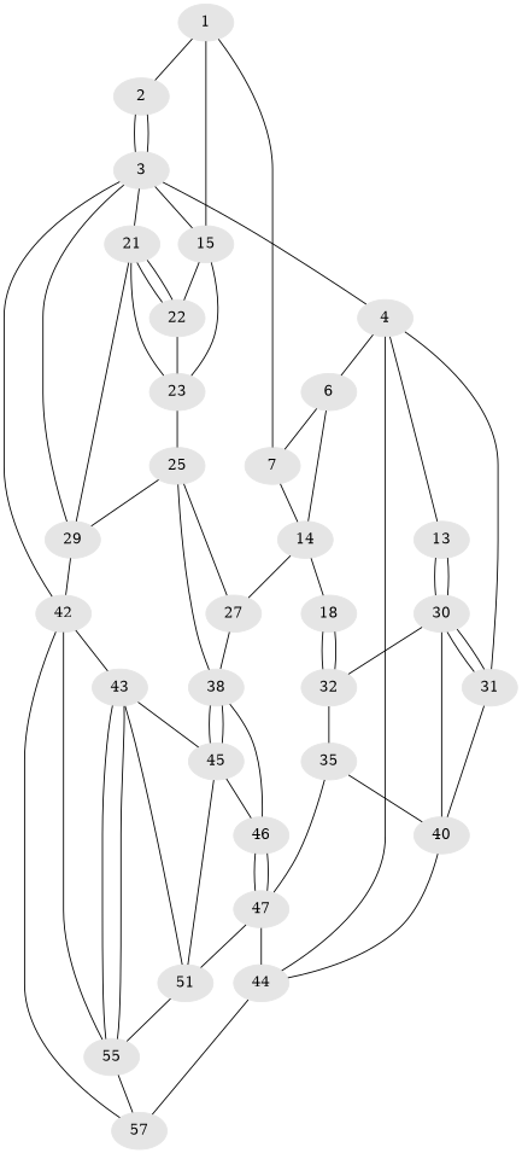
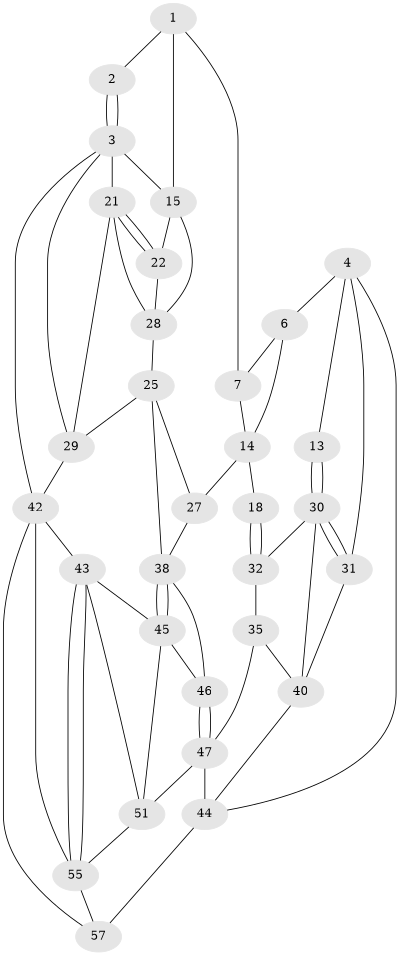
  graph {
    node [color=gray90 style=filled]
    1 [super="+8"]
    2
    7 [super="+9"]
    15 [super="+16"]
    3 [super="+20"]
    14 [super="+17"]
    22
-   23 [super="+24"]
+   23 [super="+24" label=28]
    4 [super="+5"]
    21 [super="+28"]
    29 [super="+37"]
    42 [super="+54"]
    6 [super="+10"]
    13
    31
    n16 [label=44 super="+52"]
    43 [super="+44"]
    55 [super="+56"]
    57
    30 [super="+33"]
    40 [super="+41"]
    18 [super="+19"]
    27 [super="+34"]
    32
    38 [super="+39"]
    25 [super="+26"]
    35 [super="+36"]
    45 [super="+50"]
    46
    47 [super="+48"]
    51 [super="+53"]
    1 -- 2
    1 -- 7
    1 -- 15
    2 -- 3
    2 -- 3
    7 -- 14
    15 -- 22
    15 -- 23
    3 -- 15
-   3 -- 4
    3 -- 21
    3 -- 29
    3 -- 42
    14 -- 18
    14 -- 27
    22 -- 23
    23 -- 25
    4 -- 6
    4 -- 13
    4 -- 31
    4 -- n16
    21 -- 22
    21 -- 22
    21 -- 23
    21 -- 29
    29 -- 42
    42 -- 43
    42 -- 55
    42 -- 57
    6 -- 7
    6 -- 14
    13 -- 30
    13 -- 30
    31 -- 40
    n16 -- 57 [weight=2]
    43 -- 55
    43 -- 55
    43 -- 45
    43 -- 51
    55 -- 57
    30 -- 31
    30 -- 31
    30 -- 40
    30 -- 32
    40 -- n16
    18 -- 32
    18 -- 32
    27 -- 38
    32 -- 35
    38 -- 45
    38 -- 45
    38 -- 46
    25 -- 29
    25 -- 27
    25 -- 38
    35 -- 40
    35 -- 47
    45 -- 46
    45 -- 51
    46 -- 47
    46 -- 47
    47 -- n16
    47 -- 51
    51 -- 55
  }
